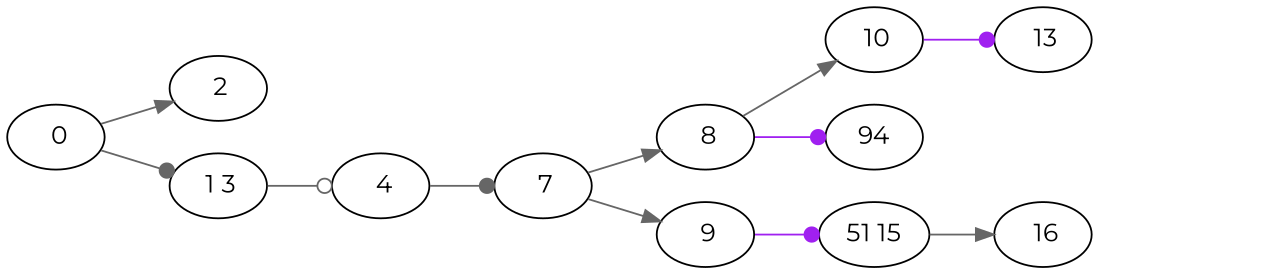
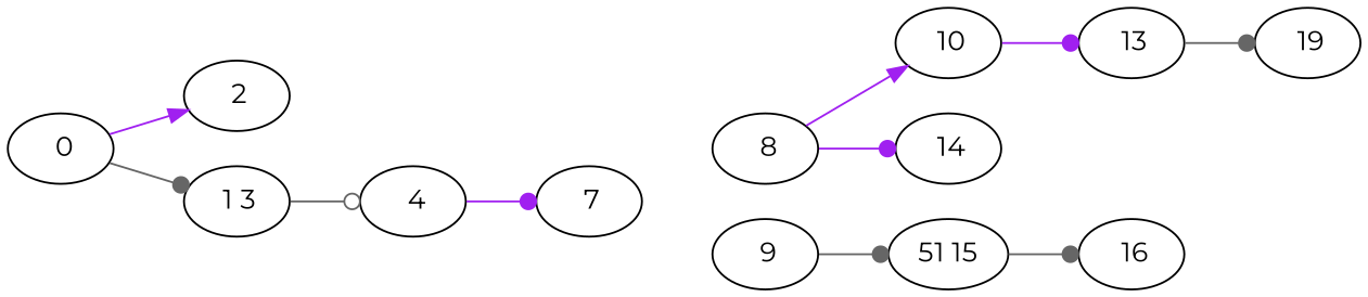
  digraph {
    fontname=Montserrat
    rankdir=LR
    node [fontname=Montserrat]
    edge [arrowhead=dot color=gray40 fontname=Montserrat]
    " 0"
    " 2"
    " 1 3"
    " 4"
    " 7"
    " 8"
    " 9"
    " 10"
-   " 14" [label=94]
+   " 14"
    n10 [label="51 15"]
    " 13"
    " 16"
-   " 0" -> " 2" [arrowhead=normal]
+   " 19"
+   " 0" -> " 2" [arrowhead=normal color=purple]
    " 0" -> " 1 3"
    " 1 3" -> " 4" [arrowhead=odot]
-   " 4" -> " 7"
-   " 7" -> " 8" [arrowhead=normal]
-   " 7" -> " 9" [arrowhead=normal]
-   " 8" -> " 10" [arrowhead=normal]
+   " 4" -> " 7" [color=purple]
+   " 8" -> " 10" [arrowhead=normal color=purple]
    " 8" -> " 14" [color=purple]
-   " 9" -> n10 [color=purple]
+   " 9" -> n10
    " 10" -> " 13" [color=purple]
-   n10 -> " 16" [arrowhead=normal]
+   n10 -> " 16"
+   " 13" -> " 19"
  }
